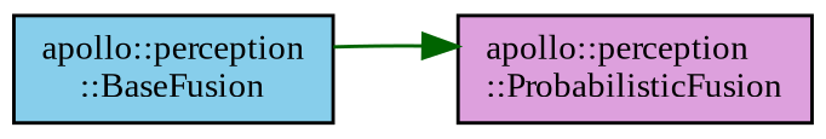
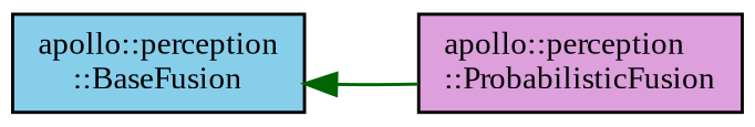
  digraph {
    rankdir=LR
    fontname="Liberation Serif"
    node [color=black fontname="Liberation Serif" fontsize=10 shape=record style=filled]
    n1 [fillcolor=skyblue height=0.2 label="apollo::perception\l::BaseFusion" width=0.4]
    n2 [fillcolor=plum height=0.2 label="apollo::perception\l::ProbabilisticFusion" width=0.4]
-   n2 -> n1 [color=darkgreen dir=back fontname="Liberation Serif" fontsize=10 labelfontname=Helvetica labelfontsize=10 style=solid]
+   n1 -> n2 [color=darkgreen dir=back fontname="Liberation Serif" fontsize=10 labelfontname=Helvetica labelfontsize=10 style=solid]
  }
